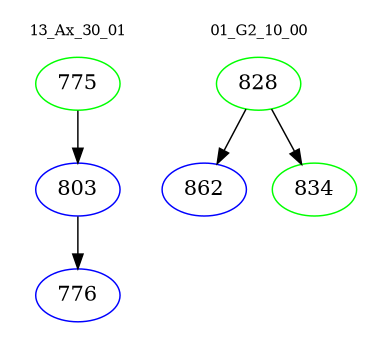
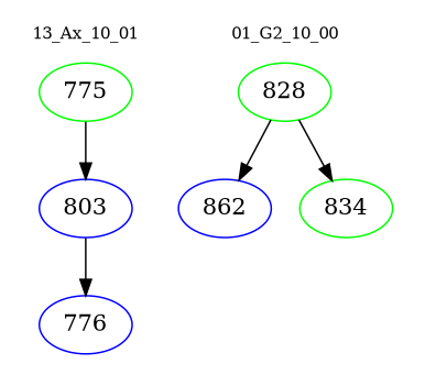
  digraph {
    node [color=green]
    edge [color=black]
    n1 [label=775]
    n2 [color=blue label=776]
    n3 [color=blue label=803]
    n4 [label=828]
    n5 [color=blue label=862]
    n6 [label=834]
    subgraph cluster_1 {
      color=white
      fontsize=10
-     label="13_Ax_30_01"
+     label="13_Ax_10_01"
      n1
      n2
      n3
    }
    subgraph cluster_2 {
      color=white
      fontsize=10
      label="01_G2_10_00"
      n4
      n5
      n6
    }
    n1 -> n3
    n3 -> n2
    n4 -> n5
    n4 -> n6
  }
